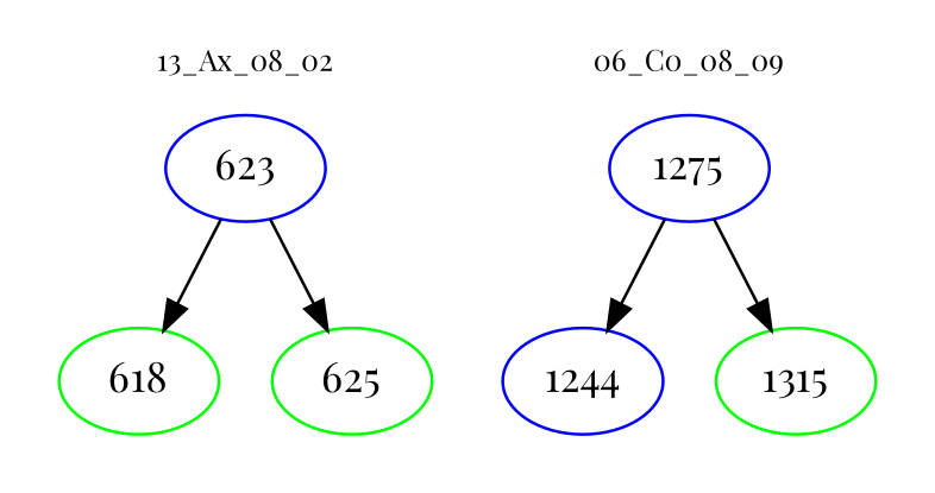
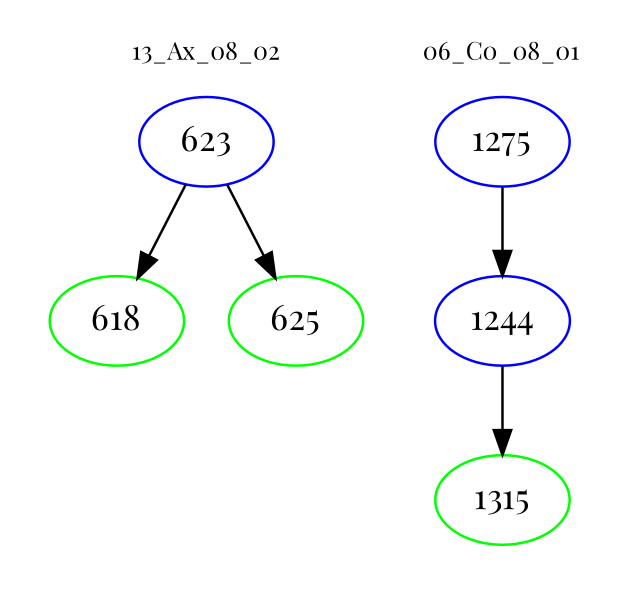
  digraph {
    fontname="Playfair Display"
    node [color=blue fontname="Playfair Display"]
    edge [color=black fontname="Playfair Display"]
    n1 [label=623]
    n2 [color=green label=618]
    n3 [color=green label=625]
    n4 [label=1275]
    n5 [label=1244]
    n6 [color=green label=1315]
    subgraph cluster_1 {
      color=white
      fontsize=10
      label="13_Ax_08_02"
      n1
      n2
      n3
    }
    subgraph cluster_2 {
      color=white
      fontsize=10
-     label="06_C0_08_09"
+     label="06_C0_08_01"
      n4
      n5
      n6
    }
    n1 -> n2
    n1 -> n3
    n4 -> n5
-   n4 -> n6
+   n5 -> n6
  }
